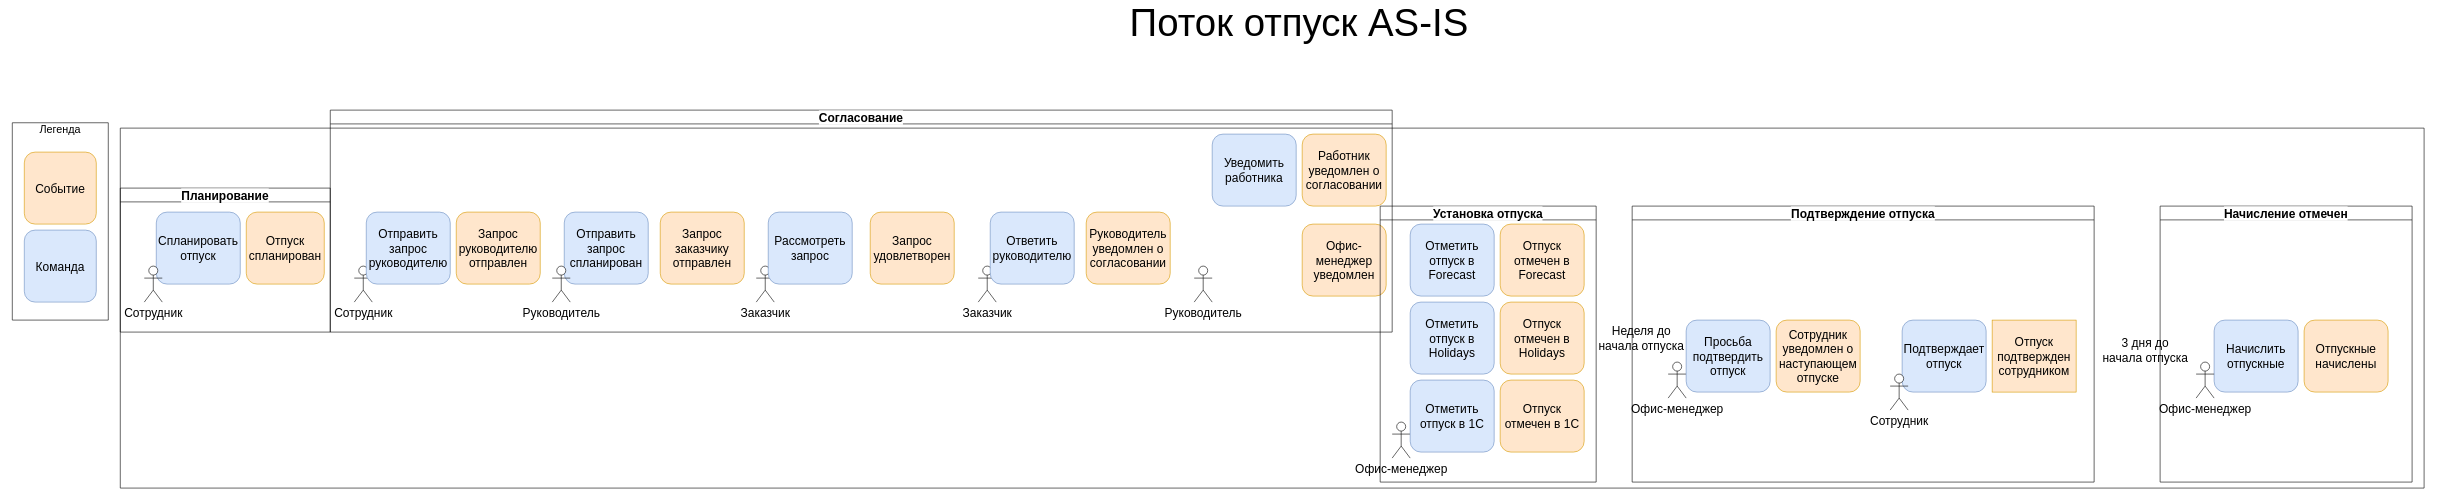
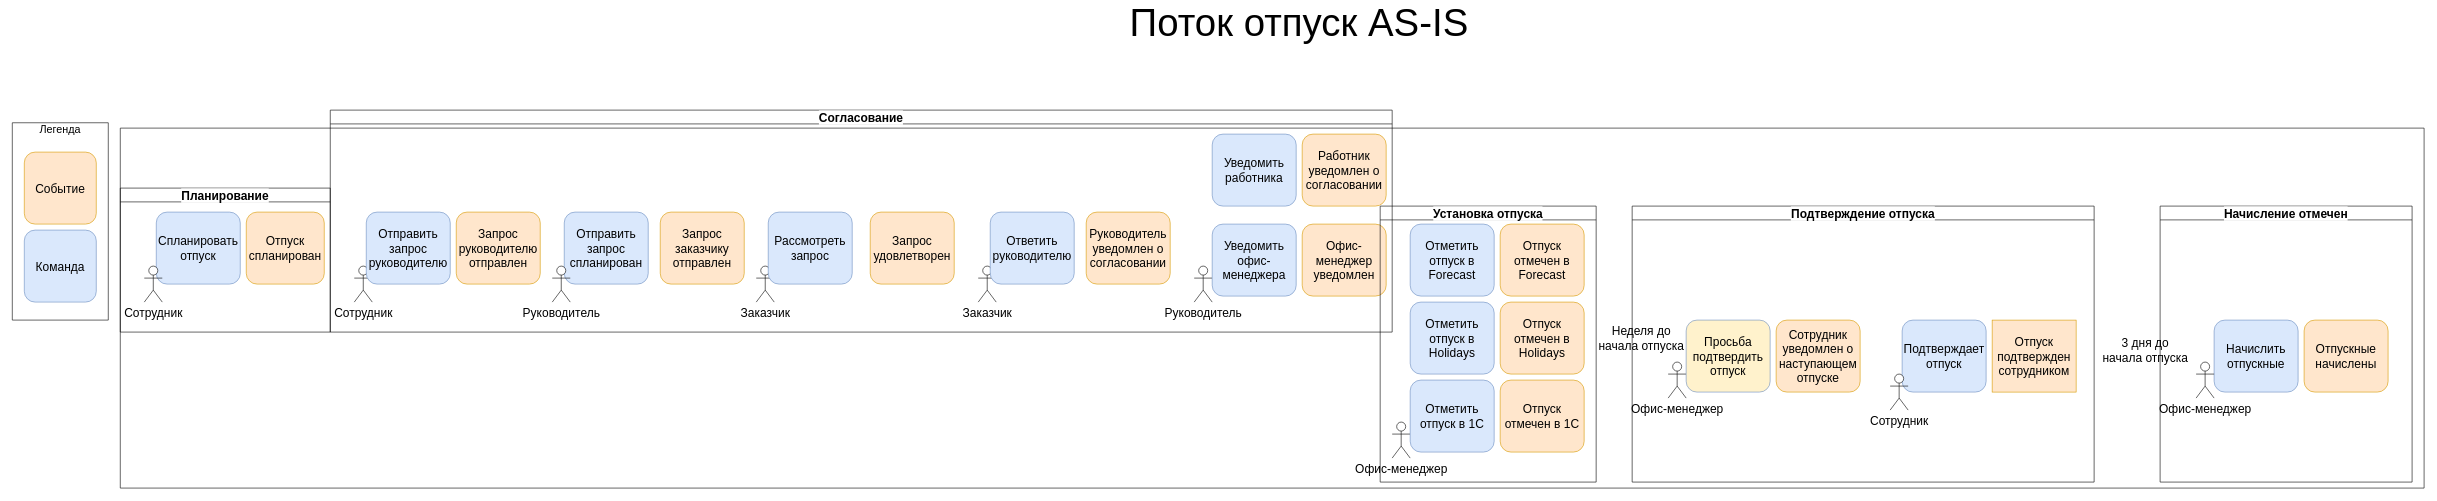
  <mxCell id="0" />
  <mxCell id="1" parent="0" />
  <mxCell id="2" value="Событие" style="rounded=1;whiteSpace=wrap;html=1;fillColor=#ffe6cc;strokeColor=#d79b00;fontSize=20;" parent="1" vertex="1"><mxGeometry x="40" y="250" width="120" height="120" as="geometry" /></mxCell>
  <mxCell id="3" value="Команда" style="rounded=1;whiteSpace=wrap;html=1;fillColor=#dae8fc;strokeColor=#6c8ebf;fontSize=20;" parent="1" vertex="1"><mxGeometry x="40" y="380" width="120" height="120" as="geometry" /></mxCell>
  <mxCell id="4" value="" style="group" parent="1" vertex="1" connectable="0"><mxGeometry x="20" y="210" width="160" height="490" as="geometry" /></mxCell>
  <mxCell id="5" value="" style="group" parent="4" vertex="1" connectable="0"><mxGeometry y="-8.91" width="160" height="328.91" as="geometry" /></mxCell>
  <mxCell id="6" value="Легенда" style="text;html=1;align=center;verticalAlign=middle;whiteSpace=wrap;rounded=0;fontSize=18;" parent="5" vertex="1"><mxGeometry x="50" y="0.001" width="60" height="22.025" as="geometry" /></mxCell>
  <mxCell id="7" value="" style="swimlane;startSize=0;" parent="5" vertex="1"><mxGeometry width="160" height="328.91" as="geometry" /></mxCell>
  <mxCell id="8" value="Отпуск&lt;div&gt;спланирован&lt;/div&gt;" style="rounded=1;whiteSpace=wrap;html=1;fillColor=#ffe6cc;strokeColor=#d79b00;fontSize=20;" parent="1" vertex="1"><mxGeometry x="410" y="350" width="130" height="120" as="geometry" /></mxCell>
  <mxCell id="9" value="Запрос руководителю&lt;div&gt;отправлен&lt;/div&gt;" style="rounded=1;whiteSpace=wrap;html=1;fillColor=#ffe6cc;strokeColor=#d79b00;fontSize=20;" parent="1" vertex="1"><mxGeometry x="760" y="350" width="140" height="120" as="geometry" /></mxCell>
  <mxCell id="10" value="Запрос заказчику отправлен" style="rounded=1;whiteSpace=wrap;html=1;fillColor=#ffe6cc;strokeColor=#d79b00;fontSize=20;" parent="1" vertex="1"><mxGeometry x="1100" y="350" width="140" height="120" as="geometry" /></mxCell>
  <mxCell id="11" value="Запрос удовлетворен" style="rounded=1;whiteSpace=wrap;html=1;fillColor=#ffe6cc;strokeColor=#d79b00;fontSize=20;" parent="1" vertex="1"><mxGeometry x="1450" y="350" width="140" height="120" as="geometry" /></mxCell>
  <mxCell id="12" value="Офис-менеджер уведомлен" style="rounded=1;whiteSpace=wrap;html=1;fillColor=#ffe6cc;strokeColor=#d79b00;fontSize=20;" parent="1" vertex="1"><mxGeometry x="2170" y="370" width="140" height="120" as="geometry" /></mxCell>
  <mxCell id="13" value="Отпуск отмечен в Forecast" style="rounded=1;whiteSpace=wrap;html=1;fillColor=#ffe6cc;strokeColor=#d79b00;fontSize=20;" parent="1" vertex="1"><mxGeometry x="2500" y="370" width="140" height="120" as="geometry" /></mxCell>
  <mxCell id="14" value="Отпуск отмечен в Holidays" style="rounded=1;whiteSpace=wrap;html=1;fillColor=#ffe6cc;strokeColor=#d79b00;fontSize=20;" parent="1" vertex="1"><mxGeometry x="2500" y="500" width="140" height="120" as="geometry" /></mxCell>
  <mxCell id="15" value="Отпуск отмечен в 1С" style="rounded=1;whiteSpace=wrap;html=1;fillColor=#ffe6cc;strokeColor=#d79b00;fontSize=20;" parent="1" vertex="1"><mxGeometry x="2500" y="630" width="140" height="120" as="geometry" /></mxCell>
  <mxCell id="16" value="Сотрудник уведомлен о наступающем отпуске" style="rounded=1;whiteSpace=wrap;html=1;fillColor=#ffe6cc;strokeColor=#d79b00;fontSize=20;" parent="1" vertex="1"><mxGeometry x="2960" y="530" width="140" height="120" as="geometry" /></mxCell>
  <mxCell id="17" value="Отпуск подтвержден сотрудником" style="whiteSpace=wrap;html=1;fillColor=#ffe6cc;strokeColor=#d79b00;fontSize=20;rounded=0;" parent="1" vertex="1"><mxGeometry x="3320" y="530" width="140" height="120" as="geometry" /></mxCell>
  <mxCell id="18" value="Отпускные начислены" style="rounded=1;whiteSpace=wrap;html=1;fillColor=#ffe6cc;strokeColor=#d79b00;fontSize=20;" parent="1" vertex="1"><mxGeometry x="3840" y="530" width="140" height="120" as="geometry" /></mxCell>
  <mxCell id="19" value="Спланировать отпуск" style="rounded=1;whiteSpace=wrap;html=1;fillColor=#dae8fc;strokeColor=#6c8ebf;fontSize=20;" parent="1" vertex="1"><mxGeometry x="260" y="350" width="140" height="120" as="geometry" /></mxCell>
  <mxCell id="20" value="Сотрудник" style="shape=umlActor;verticalLabelPosition=bottom;verticalAlign=top;html=1;outlineConnect=0;fontSize=20;" parent="1" vertex="1"><mxGeometry x="240" y="440" width="30" height="60" as="geometry" /></mxCell>
  <mxCell id="21" value="Отправить запрос спланирован" style="rounded=1;whiteSpace=wrap;html=1;fillColor=#dae8fc;strokeColor=#6c8ebf;fontSize=20;" parent="1" vertex="1"><mxGeometry x="940" y="350" width="140" height="120" as="geometry" /></mxCell>
  <mxCell id="22" value="Руководитель" style="shape=umlActor;verticalLabelPosition=bottom;verticalAlign=top;html=1;outlineConnect=0;fontSize=20;" parent="1" vertex="1"><mxGeometry x="920" y="440" width="30" height="60" as="geometry" /></mxCell>
  <mxCell id="23" value="Заказчик" style="shape=umlActor;verticalLabelPosition=bottom;verticalAlign=top;html=1;outlineConnect=0;fontSize=20;" parent="1" vertex="1"><mxGeometry x="1260" y="440" width="30" height="60" as="geometry" /></mxCell>
  <mxCell id="24" value="Рассмотреть запрос" style="rounded=1;whiteSpace=wrap;html=1;fillColor=#dae8fc;strokeColor=#6c8ebf;fontSize=20;" parent="1" vertex="1"><mxGeometry x="1280" y="350" width="140" height="120" as="geometry" /></mxCell>
  <mxCell id="25" value="Заказчик" style="shape=umlActor;verticalLabelPosition=bottom;verticalAlign=top;html=1;outlineConnect=0;fontSize=20;" parent="1" vertex="1"><mxGeometry x="1630" y="440" width="30" height="60" as="geometry" /></mxCell>
  <mxCell id="26" value="Ответить руководителю" style="rounded=1;whiteSpace=wrap;html=1;fillColor=#dae8fc;strokeColor=#6c8ebf;fontSize=20;" parent="1" vertex="1"><mxGeometry x="1650" y="350" width="140" height="120" as="geometry" /></mxCell>
  <mxCell id="27" value="Руководитель уведомлен о согласовании" style="rounded=1;whiteSpace=wrap;html=1;fillColor=#ffe6cc;strokeColor=#d79b00;fontSize=20;" parent="1" vertex="1"><mxGeometry x="1810" y="350" width="140" height="120" as="geometry" /></mxCell>
  <mxCell id="28" value="Руководитель" style="shape=umlActor;verticalLabelPosition=bottom;verticalAlign=top;html=1;outlineConnect=0;fontSize=20;" parent="1" vertex="1"><mxGeometry x="1990" y="440" width="30" height="60" as="geometry" /></mxCell>
  <mxCell id="29" value="Уведомить работника" style="rounded=1;whiteSpace=wrap;html=1;fillColor=#dae8fc;strokeColor=#6c8ebf;fontSize=20;" parent="1" vertex="1"><mxGeometry x="2020" y="220" width="140" height="120" as="geometry" /></mxCell>
+ <mxCell id="30" value="Уведомить офис-менеджера" style="rounded=1;whiteSpace=wrap;html=1;fillColor=#dae8fc;strokeColor=#6c8ebf;fontSize=20;" parent="1" vertex="1"><mxGeometry x="2020" y="370" width="140" height="120" as="geometry" /></mxCell>
  <mxCell id="31" value="Работник уведомлен о согласовании" style="rounded=1;whiteSpace=wrap;html=1;fillColor=#ffe6cc;strokeColor=#d79b00;fontSize=20;" parent="1" vertex="1"><mxGeometry x="2170" y="220" width="140" height="120" as="geometry" /></mxCell>
  <mxCell id="32" value="Офис-менеджер" style="shape=umlActor;verticalLabelPosition=bottom;verticalAlign=top;html=1;outlineConnect=0;fontSize=20;" parent="1" vertex="1"><mxGeometry x="2320" y="700" width="30" height="60" as="geometry" /></mxCell>
  <mxCell id="33" value="Отметить отпуск в 1С" style="rounded=1;whiteSpace=wrap;html=1;fillColor=#dae8fc;strokeColor=#6c8ebf;fontSize=20;" parent="1" vertex="1"><mxGeometry x="2350" y="630" width="140" height="120" as="geometry" /></mxCell>
  <mxCell id="34" value="Отметить отпуск в Holidays" style="rounded=1;whiteSpace=wrap;html=1;fillColor=#dae8fc;strokeColor=#6c8ebf;fontSize=20;" parent="1" vertex="1"><mxGeometry x="2350" y="500" width="140" height="120" as="geometry" /></mxCell>
  <mxCell id="35" value="Отметить отпуск в Forecast" style="rounded=1;whiteSpace=wrap;html=1;fillColor=#dae8fc;strokeColor=#6c8ebf;fontSize=20;" parent="1" vertex="1"><mxGeometry x="2350" y="370" width="140" height="120" as="geometry" /></mxCell>
  <mxCell id="36" value="Офис-менеджер" style="shape=umlActor;verticalLabelPosition=bottom;verticalAlign=top;html=1;outlineConnect=0;fontSize=20;" parent="1" vertex="1"><mxGeometry x="2780" y="600" width="30" height="60" as="geometry" /></mxCell>
- <mxCell id="37" value="Просьба подтвердить отпуск" style="rounded=1;whiteSpace=wrap;html=1;fillColor=#dae8fc;strokeColor=#6c8ebf;fontSize=20;" parent="1" vertex="1"><mxGeometry x="2810" y="530" width="140" height="120" as="geometry" /></mxCell>
+ <mxCell id="37" value="Просьба подтвердить отпуск" style="rounded=1;whiteSpace=wrap;html=1;fillColor=#fff2cc;strokeColor=#6c8ebf;fontSize=20;" parent="1" vertex="1"><mxGeometry x="2810" y="530" width="140" height="120" as="geometry" /></mxCell>
  <mxCell id="38" value="Подтверждает отпуск" style="rounded=1;whiteSpace=wrap;html=1;fillColor=#dae8fc;strokeColor=#6c8ebf;fontSize=20;" parent="1" vertex="1"><mxGeometry x="3170" y="530" width="140" height="120" as="geometry" /></mxCell>
  <mxCell id="39" value="Сотрудник" style="shape=umlActor;verticalLabelPosition=bottom;verticalAlign=top;html=1;outlineConnect=0;fontSize=20;" parent="1" vertex="1"><mxGeometry x="3150" y="620" width="30" height="60" as="geometry" /></mxCell>
  <mxCell id="40" value="3 дня до&lt;div&gt;начала отпуска&lt;/div&gt;" style="text;html=1;align=center;verticalAlign=middle;resizable=0;points=[];autosize=1;strokeColor=none;fillColor=none;fontSize=20;" parent="1" vertex="1"><mxGeometry x="3490" y="550" width="170" height="60" as="geometry" /></mxCell>
  <mxCell id="41" value="Начислить отпускные" style="rounded=1;whiteSpace=wrap;html=1;fillColor=#dae8fc;strokeColor=#6c8ebf;fontSize=20;" parent="1" vertex="1"><mxGeometry x="3690" y="530" width="140" height="120" as="geometry" /></mxCell>
  <mxCell id="42" value="Офис-менеджер" style="shape=umlActor;verticalLabelPosition=bottom;verticalAlign=top;html=1;outlineConnect=0;fontSize=20;" parent="1" vertex="1"><mxGeometry x="3660" y="600" width="30" height="60" as="geometry" /></mxCell>
  <mxCell id="43" value="" style="swimlane;startSize=0;" parent="1" vertex="1"><mxGeometry x="200" y="210" width="3840" height="600" as="geometry" /></mxCell>
  <mxCell id="44" value="Планирование" style="swimlane;whiteSpace=wrap;html=1;strokeColor=default;fontColor=#000000;fillColor=none;fontSize=20;labelBorderColor=none;labelBackgroundColor=default;" parent="43" vertex="1"><mxGeometry y="100" width="350" height="240" as="geometry" /></mxCell>
  <mxCell id="45" value="Сотрудник" style="shape=umlActor;verticalLabelPosition=bottom;verticalAlign=top;html=1;outlineConnect=0;fontSize=20;" parent="43" vertex="1"><mxGeometry x="390" y="230" width="30" height="60" as="geometry" /></mxCell>
  <mxCell id="46" value="Отправить запрос руководителю" style="rounded=1;whiteSpace=wrap;html=1;fillColor=#dae8fc;strokeColor=#6c8ebf;fontSize=20;" parent="43" vertex="1"><mxGeometry x="410" y="140" width="140" height="120" as="geometry" /></mxCell>
  <mxCell id="47" value="Согласование" style="swimlane;whiteSpace=wrap;html=1;strokeColor=default;fontColor=#000000;fillColor=none;fontSize=20;labelBorderColor=none;labelBackgroundColor=default;" parent="43" vertex="1"><mxGeometry x="350" y="-30" width="1770" height="370" as="geometry" /></mxCell>
  <mxCell id="48" value="Установка отпуска" style="swimlane;whiteSpace=wrap;html=1;strokeColor=default;fontColor=#000000;fillColor=none;fontSize=20;labelBorderColor=none;labelBackgroundColor=default;" parent="43" vertex="1"><mxGeometry x="2100" y="130" width="360" height="460" as="geometry" /></mxCell>
  <mxCell id="49" value="Неделя до&lt;div&gt;начала отпуска&lt;/div&gt;" style="text;html=1;align=center;verticalAlign=middle;resizable=0;points=[];autosize=1;strokeColor=none;fillColor=none;fontSize=20;" parent="43" vertex="1"><mxGeometry x="2450" y="320" width="170" height="60" as="geometry" /></mxCell>
  <mxCell id="50" value="Подтверждение отпуска" style="swimlane;whiteSpace=wrap;html=1;strokeColor=default;fontColor=#000000;fillColor=none;fontSize=20;labelBorderColor=none;labelBackgroundColor=default;" parent="43" vertex="1"><mxGeometry x="2520" y="130" width="770" height="460" as="geometry" /></mxCell>
  <mxCell id="51" value="Начисление отмечен" style="swimlane;whiteSpace=wrap;html=1;strokeColor=default;fontColor=#000000;fillColor=none;fontSize=20;labelBorderColor=none;labelBackgroundColor=default;" parent="43" vertex="1"><mxGeometry x="3400" y="130" width="420" height="460" as="geometry" /></mxCell>
  <mxCell id="52" value="Поток отпуск AS-IS" style="text;strokeColor=none;align=center;fillColor=none;html=1;verticalAlign=middle;whiteSpace=wrap;rounded=0;fontSize=64;" vertex="1" parent="1"><mxGeometry x="1800" y="20" width="730" height="30" as="geometry" /></mxCell>
